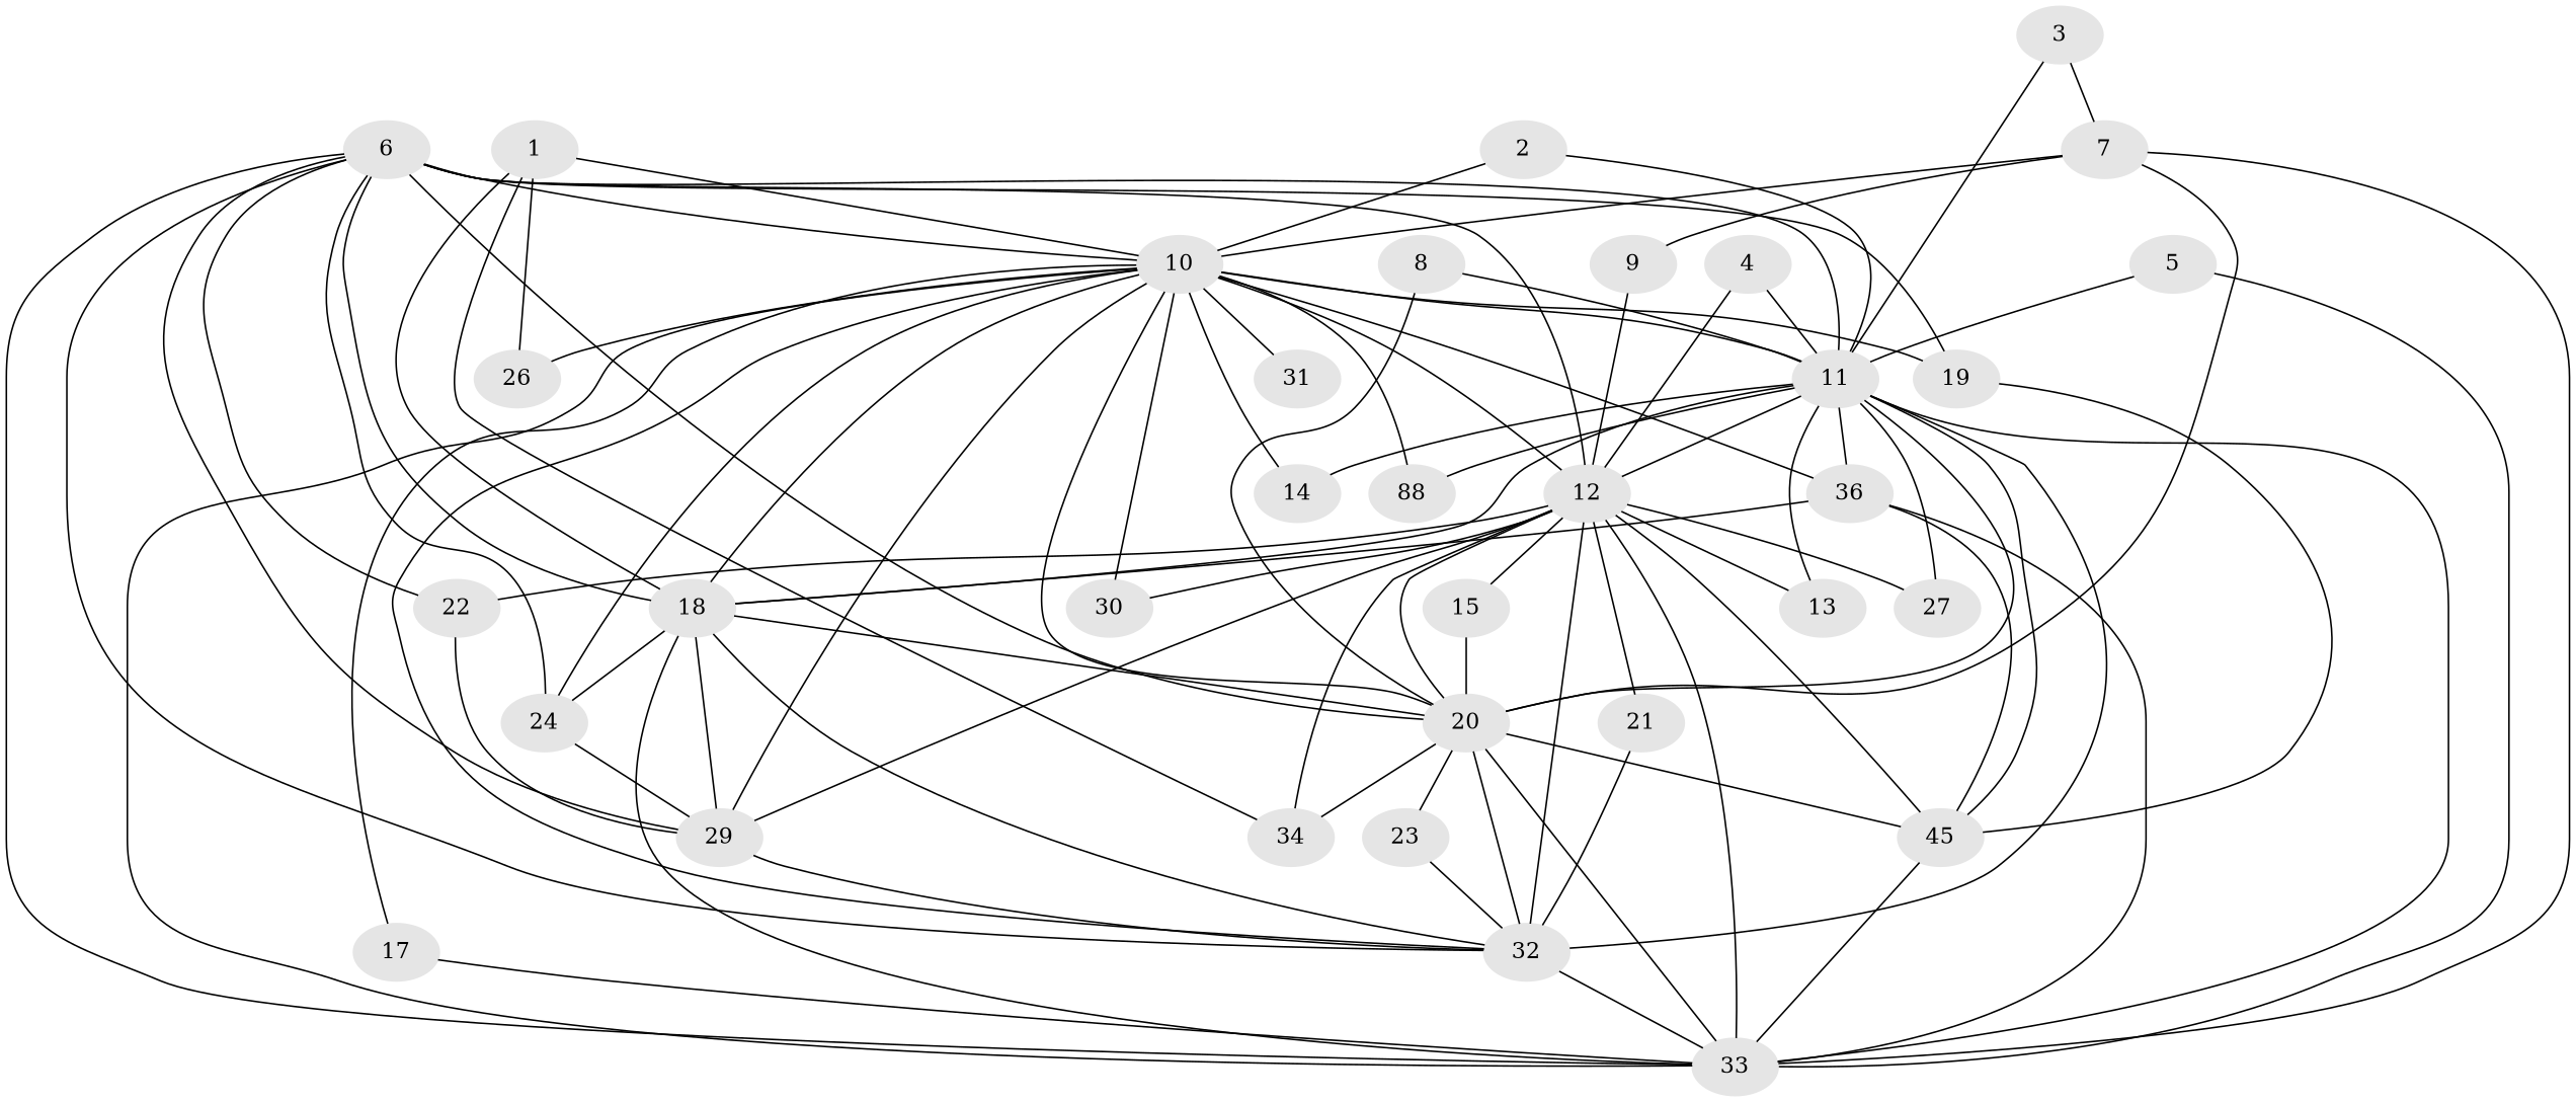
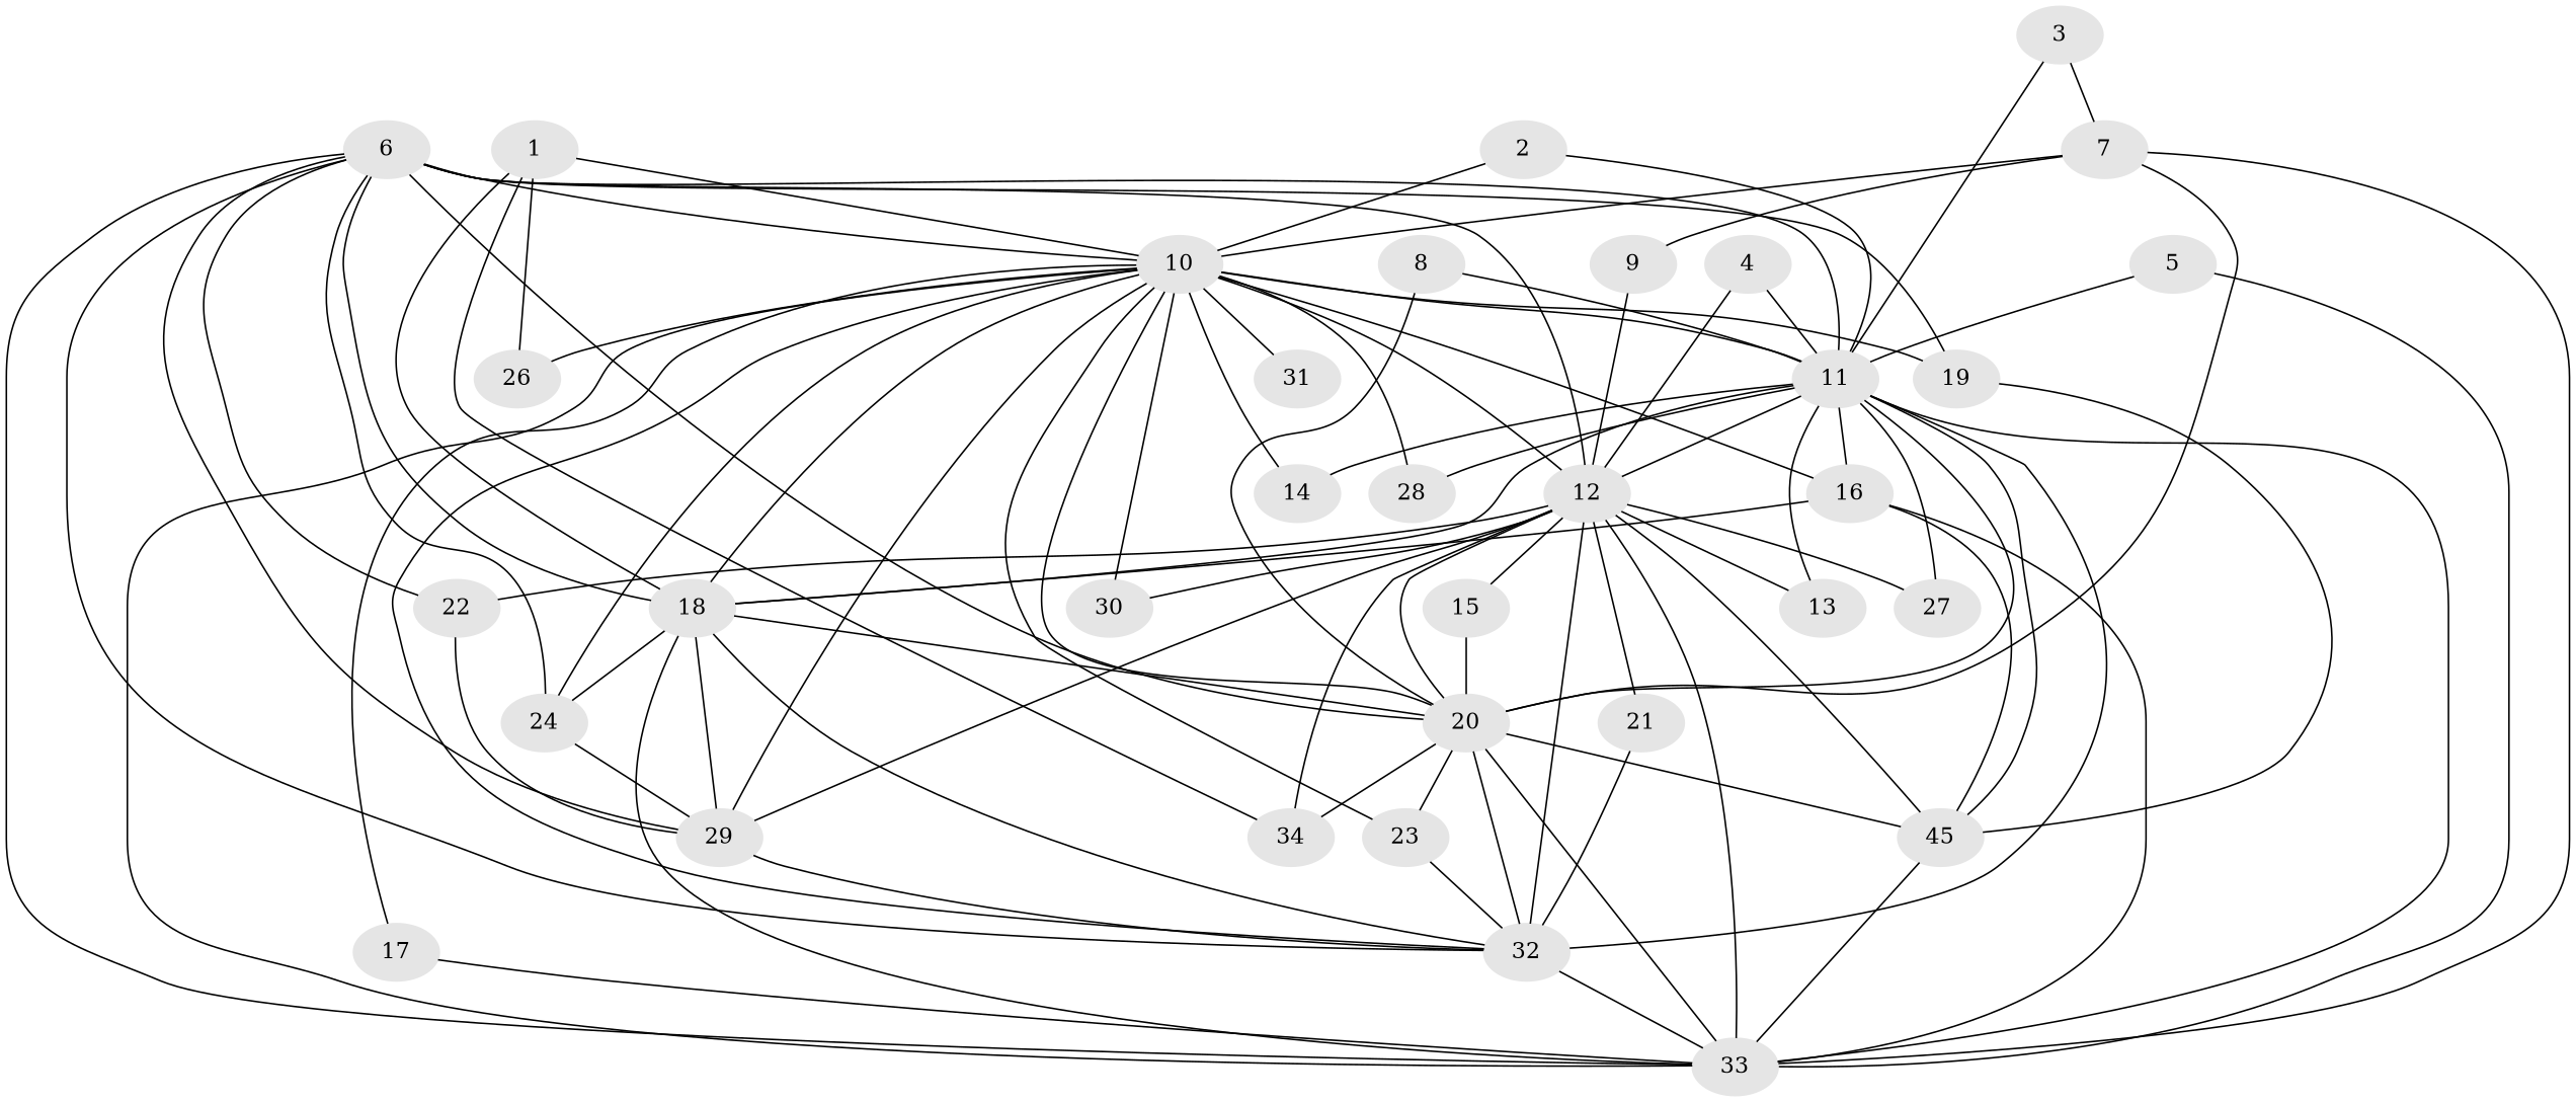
  graph {
    node [color=gray90 style=filled]
    edge [weight=1.0]
    1
    10
    18
    26
    34
    11
    12
    33
    19
    20
    24
    29
    32
    14
    17
    23
-   28 [label=88]
+   28
    30
    31
    2
    13
-   16 [label=36]
+   16
    n23 [label=45]
    27
    3
    7
    9
    4
    22
    15
    21
    5
    6
    8
    1 -- 10
    1 -- 18
    1 -- 26
    1 -- 34
    10 -- 18
    10 -- 26
    10 -- 11 [weight=3.0]
    10 -- 12 [weight=2.0]
    10 -- 33
    10 -- 19
    10 -- 20
    10 -- 24
    10 -- 29
    10 -- 32
    10 -- 14
    10 -- 17
+   10 -- 23
    10 -- 28
    10 -- 30
    10 -- 31
    18 -- 33 [weight=2.0]
    18 -- 20
    18 -- 24 [weight=2.0]
    18 -- 29
    18 -- 32
    11 -- 18 [weight=4.0]
    11 -- 12 [weight=4.0]
    11 -- 33 [weight=4.0]
    11 -- 20 [weight=2.0]
    11 -- 32 [weight=3.0]
    11 -- 14
    11 -- 28
    11 -- 13
    11 -- 16
    11 -- n23
    11 -- 27
    12 -- 34
    12 -- 33 [weight=2.0]
    12 -- 20 [weight=3.0]
    12 -- 29
    12 -- 32 [weight=3.0]
    12 -- 30
    12 -- 13
    12 -- n23
    12 -- 27
    12 -- 22
    12 -- 15
    12 -- 21
    19 -- n23
    20 -- 34
    20 -- 33 [weight=2.0]
    20 -- 32
    20 -- 23
    20 -- n23
    24 -- 29
    29 -- 32
    32 -- 33
    17 -- 33
    23 -- 32
    2 -- 10
    2 -- 11
    16 -- 10
    16 -- 18
    16 -- 33
    16 -- n23
    n23 -- 33
    3 -- 11
    3 -- 7
    7 -- 10
    7 -- 33
    7 -- 20
    7 -- 9
    9 -- 12
    4 -- 11
    4 -- 12
    22 -- 29
    15 -- 20
    21 -- 32
    5 -- 11
    5 -- 33
    6 -- 10
    6 -- 18
    6 -- 11 [weight=3.0]
    6 -- 12 [weight=2.0]
    6 -- 33
    6 -- 19
    6 -- 20
    6 -- 24
    6 -- 29
    6 -- 32
    6 -- 22
    8 -- 11
    8 -- 20
  }
